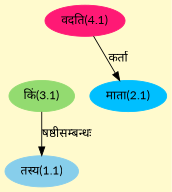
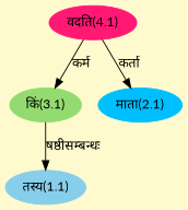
  digraph {
    bgcolor=lemonchiffon1
    compound=true
    fontname=Lato
    rankdir=BT
    node [fontname=Lato style=filled]
    edge [dir=back fontname=Lato]
    n1 [color="#87CEEB" label="तस्य(1.1)"]
    n2 [color="#93DB70" label="किं(3.1)"]
    n3 [color="#00BFFF" label="माता(2.1)"]
    n4 [color="#FF1975" label="वदति(4.1)"]
    n1 -> n2 [label="षष्ठीसम्बन्धः"]
+   n2 -> n4 [label="कर्म"]
    n3 -> n4 [label="कर्ता"]
  }
